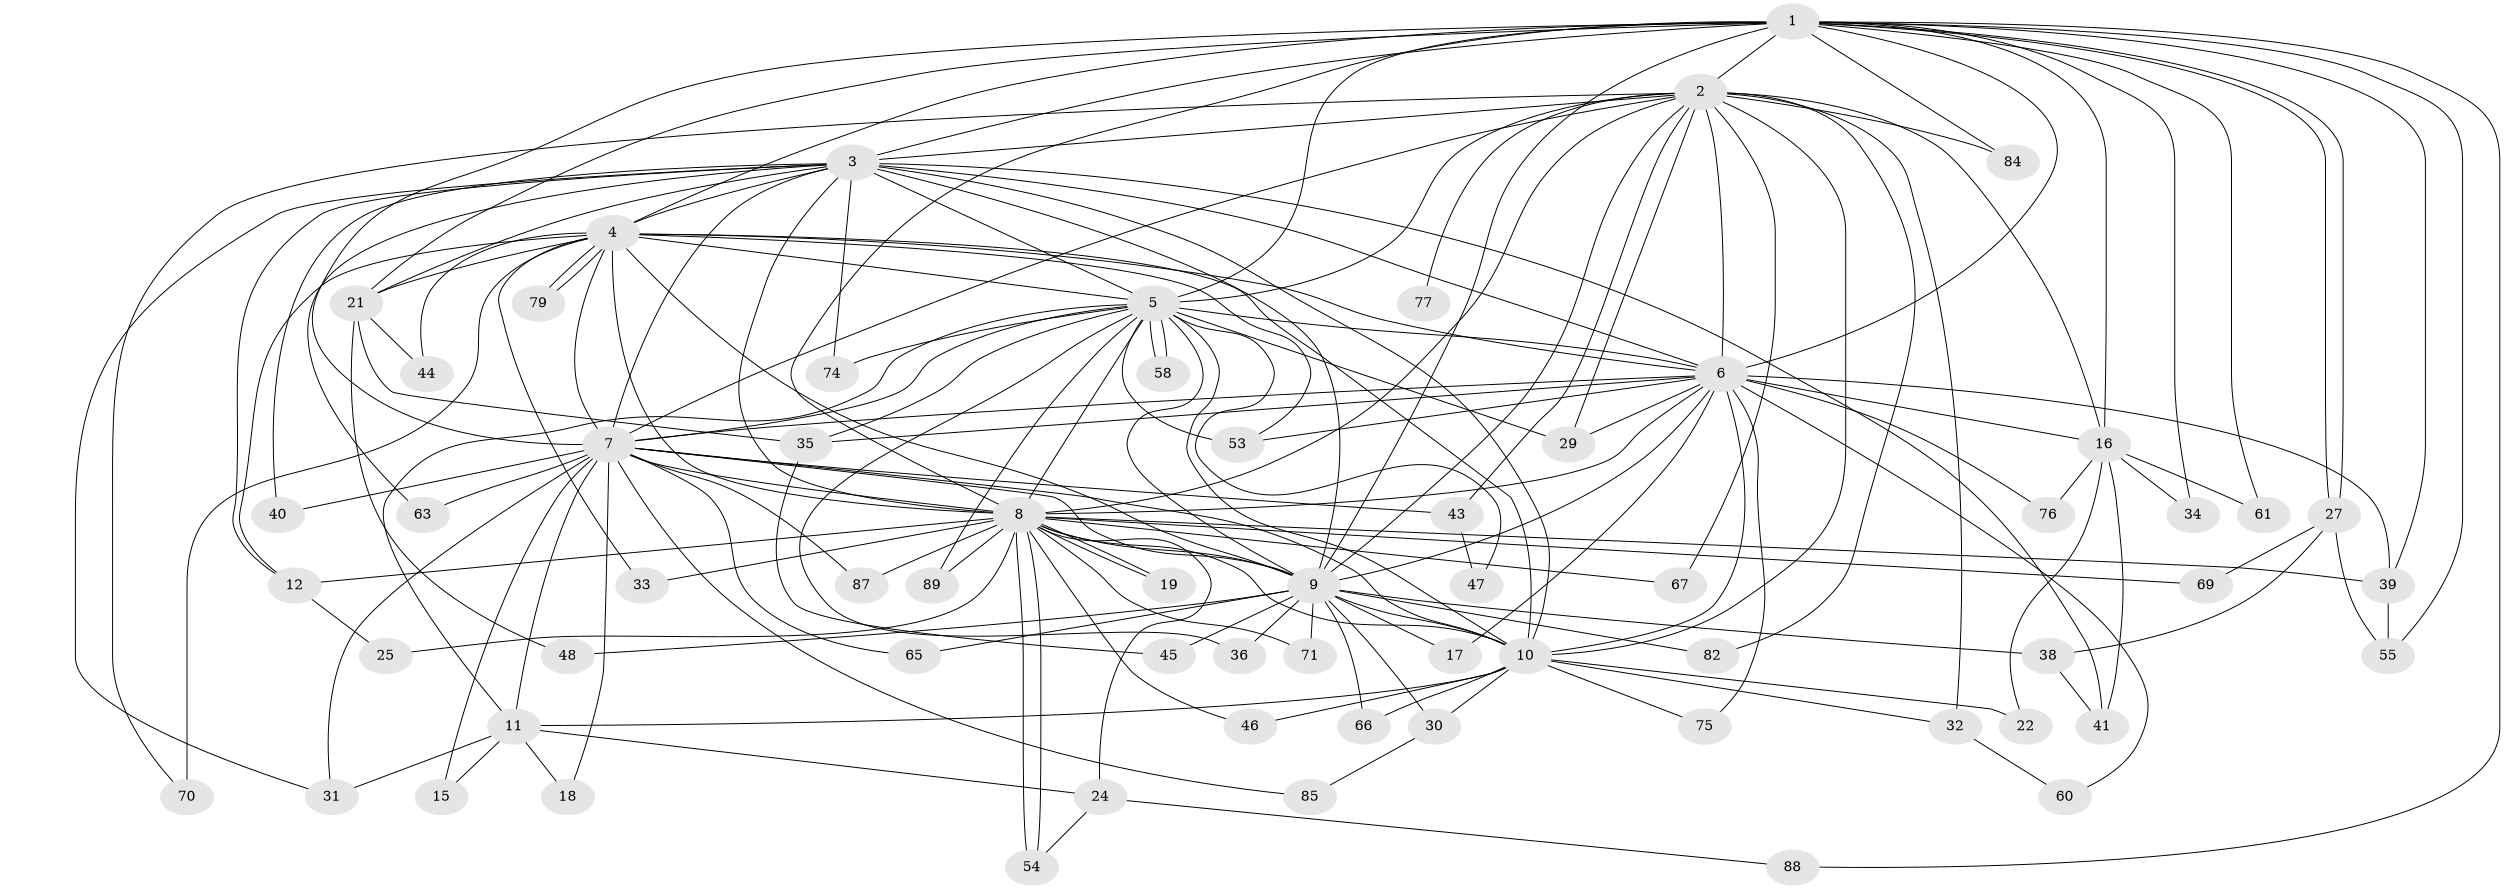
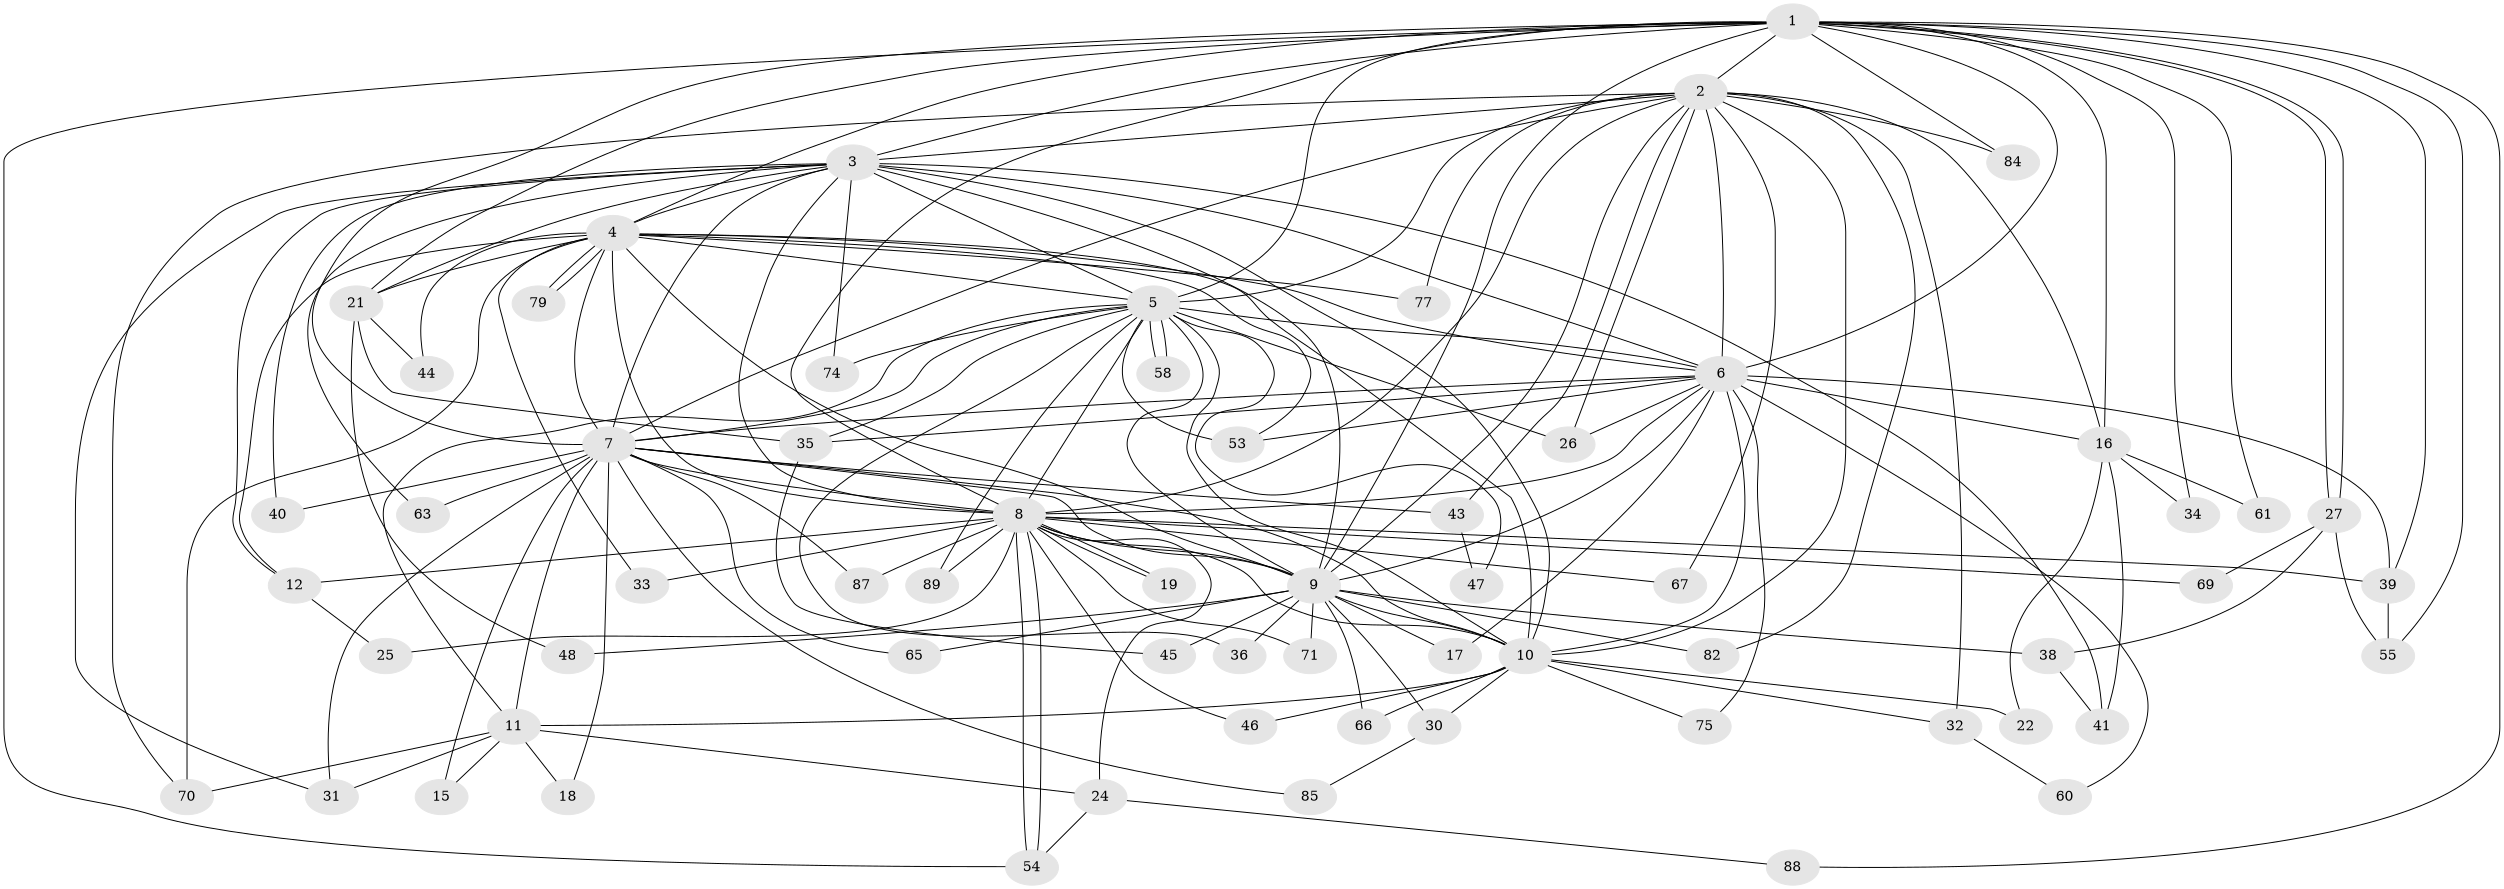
  graph {
    node [color=gray90 style=filled]
    1 [super="+48"]
    2 [super="+81"]
    3 [super="+13"]
    4 [super="+28"]
    5 [super="+56"]
    6 [super="+14"]
    7 [super="+29"]
    8 [super="+80"]
    9 [super="+37"]
    16 [super="+23"]
    21 [super="+52"]
    27
    34
    39 [super="+72"]
    54 [super="+73"]
    55 [super="+64"]
    61
    84
    88
    10 [super="+59"]
-   26 [super="+62" label=29]
+   26 [super="+62"]
    32 [super="+78"]
    43
    67
    70 [super="+86"]
    77
    82
    12 [super="+50"]
    31 [super="+51"]
    40
    41 [super="+49"]
    63
    74
    33
    44
    79
    11 [super="+20"]
    35 [super="+42"]
    36
    47
    53
    58
    89
    17
    60
    75
-   76
    15
    18
    65
    85
    87
    19
    24 [super="+83"]
    25
    46
    69
    71
    30
    38
    45
    66
    n63 [label=48]
    22
    1 -- 2 [weight=2]
    1 -- 3 [weight=2]
    1 -- 4
    1 -- 5
    1 -- 6 [weight=2]
    1 -- 7
    1 -- 8
    1 -- 9
    1 -- 16
    1 -- 21
    1 -- 27
    1 -- 27
    1 -- 34
    1 -- 39
+   1 -- 54
    1 -- 55
    1 -- 61
    1 -- 84
    1 -- 88
    2 -- 3
    2 -- 5 [weight=2]
    2 -- 6
    2 -- 7
    2 -- 8
    2 -- 9 [weight=2]
    2 -- 16
    2 -- 84
    2 -- 10
    2 -- 26
    2 -- 32 [weight=2]
    2 -- 43
    2 -- 67
    2 -- 70
    2 -- 77
    2 -- 82
    3 -- 4
    3 -- 5
    3 -- 6
    3 -- 7
    3 -- 8
    3 -- 9
    3 -- 21
    3 -- 10
    3 -- 12
    3 -- 31
    3 -- 40
    3 -- 41
    3 -- 63
    3 -- 74
    4 -- 5
    4 -- 6
    4 -- 7 [weight=2]
    4 -- 8
    4 -- 9 [weight=2]
    4 -- 21
    4 -- 10
    4 -- 70
+   4 -- 77
    4 -- 12
    4 -- 33
    4 -- 44
    4 -- 79
    4 -- 79
    5 -- 6
    5 -- 7
    5 -- 8
    5 -- 9
    5 -- 10
    5 -- 26
    5 -- 74
    5 -- 11
    5 -- 35
    5 -- 36
    5 -- 47
    5 -- 53
    5 -- 58
    5 -- 58
    5 -- 89
    6 -- 7
    6 -- 8
    6 -- 9
    6 -- 16
    6 -- 39
    6 -- 10
    6 -- 26
    6 -- 35
    6 -- 53
    6 -- 17
    6 -- 60
    6 -- 75
-   6 -- 76
    7 -- 8 [weight=2]
    7 -- 9
    7 -- 10
    7 -- 43
    7 -- 31
    7 -- 40
    7 -- 63
    7 -- 11
    7 -- 15
    7 -- 18
    7 -- 65
    7 -- 85
    7 -- 87
    8 -- 9 [weight=2]
    8 -- 39
    8 -- 54
    8 -- 54
    8 -- 10
    8 -- 67
    8 -- 12
    8 -- 33
    8 -- 89
    8 -- 87
    8 -- 19
    8 -- 19
    8 -- 24
    8 -- 25
    8 -- 46
    8 -- 69
    8 -- 71
    9 -- 10
    9 -- 82
    9 -- 36
    9 -- 17
    9 -- 65
    9 -- 71
    9 -- 30
    9 -- 38
    9 -- 45
    9 -- 66
    9 -- n63
    16 -- 34
    16 -- 61
    16 -- 41
-   16 -- 76
    16 -- 22
    21 -- 44
    21 -- 35
    21 -- n63
    27 -- 55
    27 -- 69
    27 -- 38
    39 -- 55
    10 -- 32
    10 -- 11 [weight=2]
    10 -- 75
    10 -- 46
    10 -- 30
    10 -- 66
    10 -- 22
    32 -- 60
    43 -- 47
    12 -- 25
+   11 -- 70
    11 -- 31
    11 -- 15
    11 -- 18
    11 -- 24
    35 -- 45
    53 -- 4
    24 -- 54
    24 -- 88
    30 -- 85
    38 -- 41
  }
